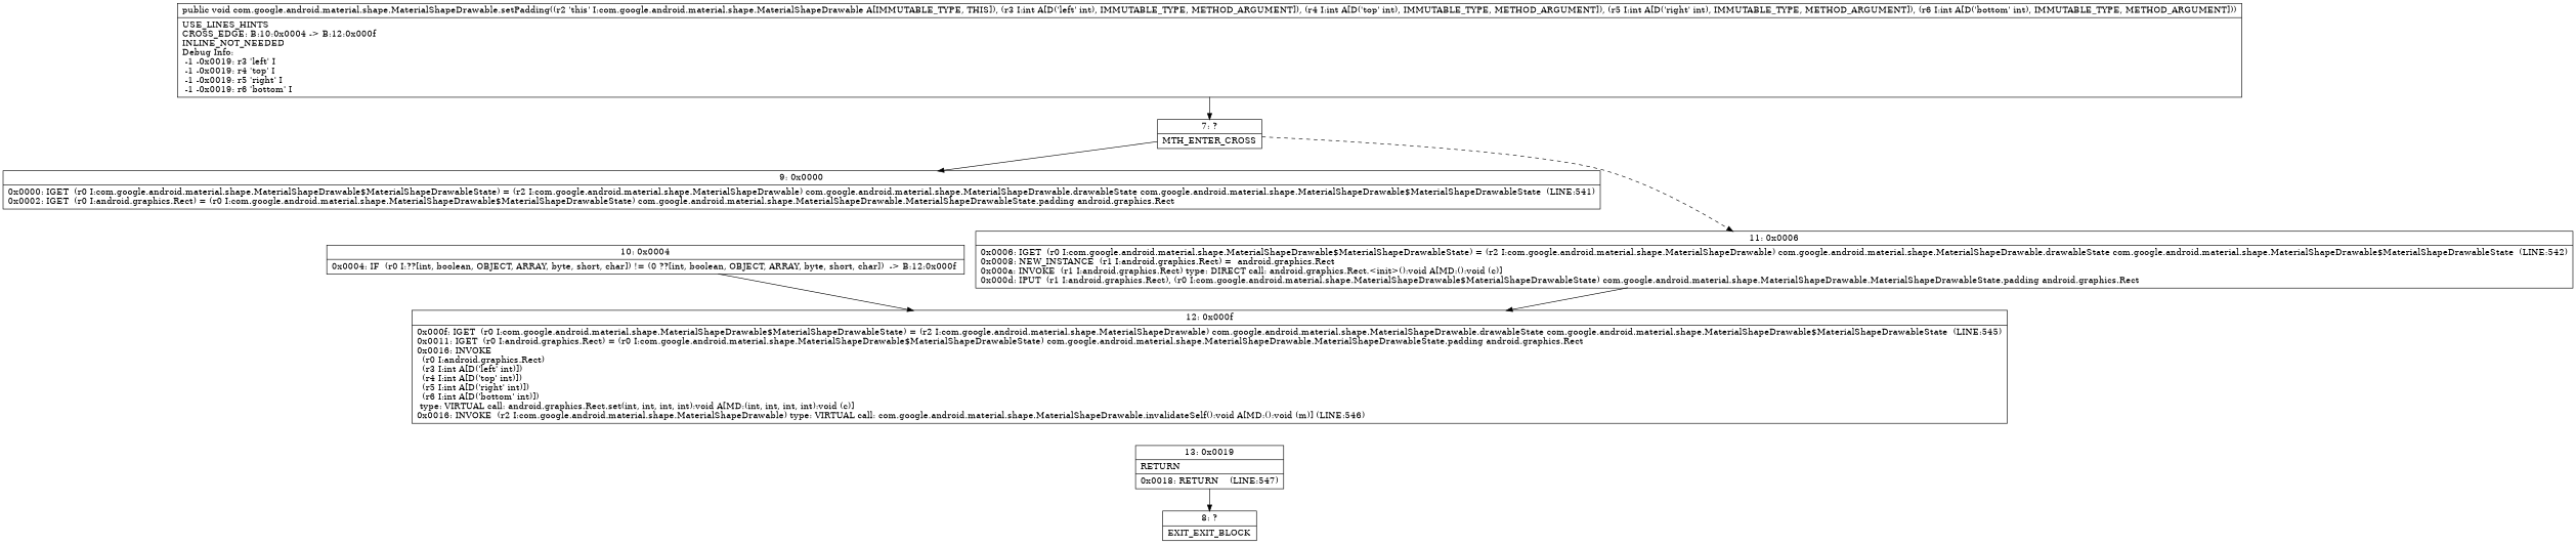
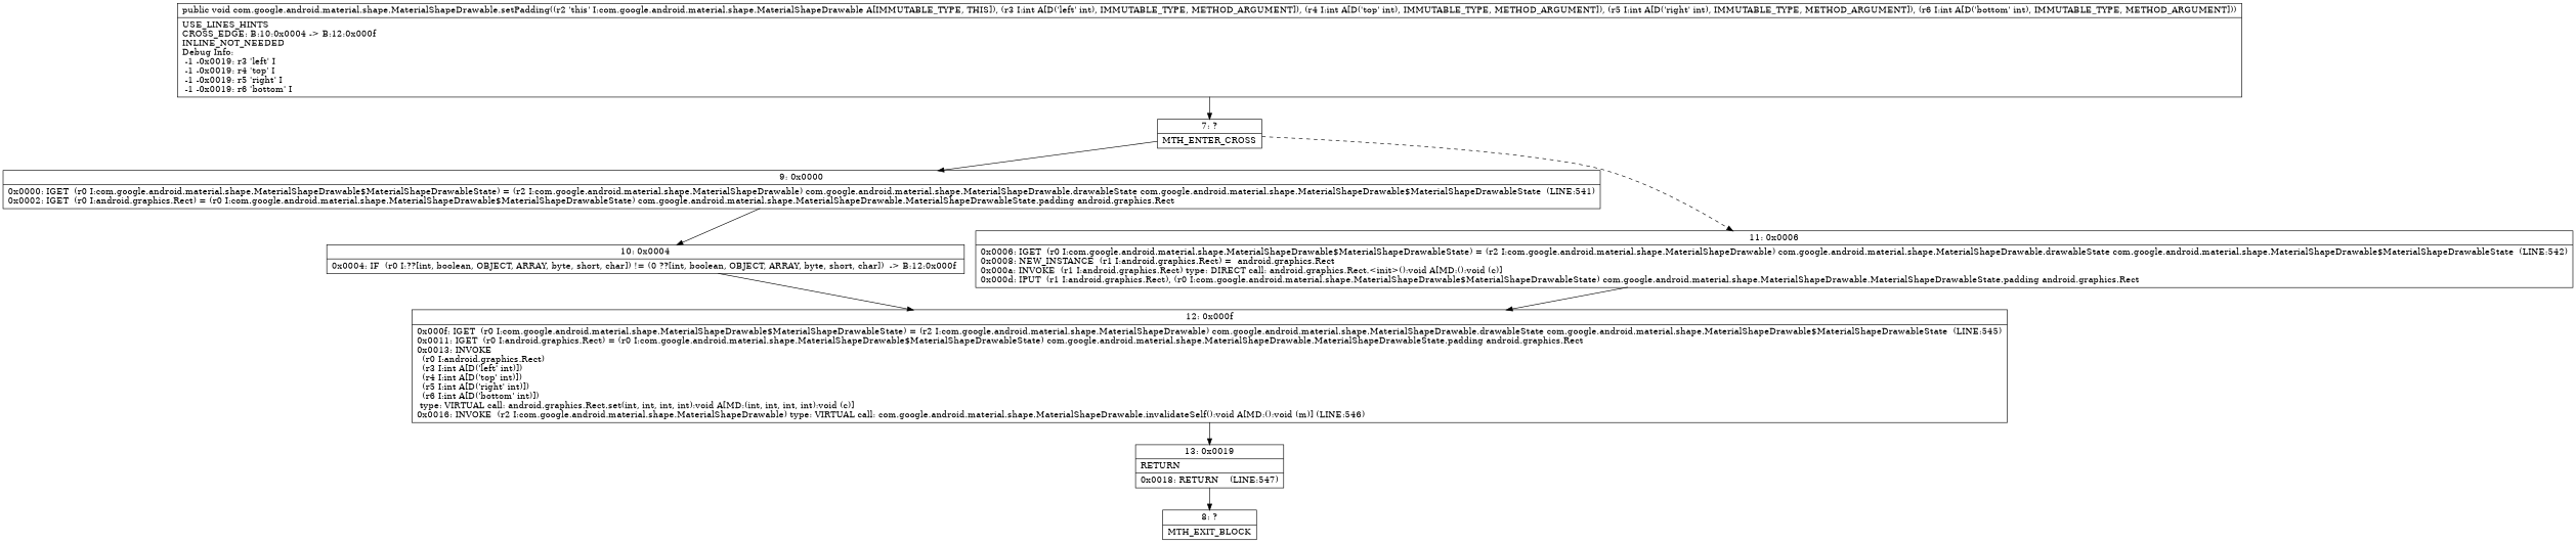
  digraph {
    node [shape=record]
    n1 [label="{7\:\ ?|MTH_ENTER_CROSS\l}"]
    n2 [label="{9\:\ 0x0000|0x0000: IGET  (r0 I:com.google.android.material.shape.MaterialShapeDrawable$MaterialShapeDrawableState) = (r2 I:com.google.android.material.shape.MaterialShapeDrawable) com.google.android.material.shape.MaterialShapeDrawable.drawableState com.google.android.material.shape.MaterialShapeDrawable$MaterialShapeDrawableState  (LINE:541)\l0x0002: IGET  (r0 I:android.graphics.Rect) = (r0 I:com.google.android.material.shape.MaterialShapeDrawable$MaterialShapeDrawableState) com.google.android.material.shape.MaterialShapeDrawable.MaterialShapeDrawableState.padding android.graphics.Rect \l}"]
    n3 [label="{11\:\ 0x0006|0x0006: IGET  (r0 I:com.google.android.material.shape.MaterialShapeDrawable$MaterialShapeDrawableState) = (r2 I:com.google.android.material.shape.MaterialShapeDrawable) com.google.android.material.shape.MaterialShapeDrawable.drawableState com.google.android.material.shape.MaterialShapeDrawable$MaterialShapeDrawableState  (LINE:542)\l0x0008: NEW_INSTANCE  (r1 I:android.graphics.Rect) =  android.graphics.Rect \l0x000a: INVOKE  (r1 I:android.graphics.Rect) type: DIRECT call: android.graphics.Rect.\<init\>():void A[MD:():void (c)]\l0x000d: IPUT  (r1 I:android.graphics.Rect), (r0 I:com.google.android.material.shape.MaterialShapeDrawable$MaterialShapeDrawableState) com.google.android.material.shape.MaterialShapeDrawable.MaterialShapeDrawableState.padding android.graphics.Rect \l}"]
    n4 [label="{10\:\ 0x0004|0x0004: IF  (r0 I:??[int, boolean, OBJECT, ARRAY, byte, short, char]) != (0 ??[int, boolean, OBJECT, ARRAY, byte, short, char])  \-\> B:12:0x000f \l}"]
-   n5 [label="{12\:\ 0x000f|0x000f: IGET  (r0 I:com.google.android.material.shape.MaterialShapeDrawable$MaterialShapeDrawableState) = (r2 I:com.google.android.material.shape.MaterialShapeDrawable) com.google.android.material.shape.MaterialShapeDrawable.drawableState com.google.android.material.shape.MaterialShapeDrawable$MaterialShapeDrawableState  (LINE:545)\l0x0011: IGET  (r0 I:android.graphics.Rect) = (r0 I:com.google.android.material.shape.MaterialShapeDrawable$MaterialShapeDrawableState) com.google.android.material.shape.MaterialShapeDrawable.MaterialShapeDrawableState.padding android.graphics.Rect \l0x0016: INVOKE  \l  (r0 I:android.graphics.Rect)\l  (r3 I:int A[D('left' int)])\l  (r4 I:int A[D('top' int)])\l  (r5 I:int A[D('right' int)])\l  (r6 I:int A[D('bottom' int)])\l type: VIRTUAL call: android.graphics.Rect.set(int, int, int, int):void A[MD:(int, int, int, int):void (c)]\l0x0016: INVOKE  (r2 I:com.google.android.material.shape.MaterialShapeDrawable) type: VIRTUAL call: com.google.android.material.shape.MaterialShapeDrawable.invalidateSelf():void A[MD:():void (m)] (LINE:546)\l}"]
+   n5 [label="{12\:\ 0x000f|0x000f: IGET  (r0 I:com.google.android.material.shape.MaterialShapeDrawable$MaterialShapeDrawableState) = (r2 I:com.google.android.material.shape.MaterialShapeDrawable) com.google.android.material.shape.MaterialShapeDrawable.drawableState com.google.android.material.shape.MaterialShapeDrawable$MaterialShapeDrawableState  (LINE:545)\l0x0011: IGET  (r0 I:android.graphics.Rect) = (r0 I:com.google.android.material.shape.MaterialShapeDrawable$MaterialShapeDrawableState) com.google.android.material.shape.MaterialShapeDrawable.MaterialShapeDrawableState.padding android.graphics.Rect \l0x0013: INVOKE  \l  (r0 I:android.graphics.Rect)\l  (r3 I:int A[D('left' int)])\l  (r4 I:int A[D('top' int)])\l  (r5 I:int A[D('right' int)])\l  (r6 I:int A[D('bottom' int)])\l type: VIRTUAL call: android.graphics.Rect.set(int, int, int, int):void A[MD:(int, int, int, int):void (c)]\l0x0016: INVOKE  (r2 I:com.google.android.material.shape.MaterialShapeDrawable) type: VIRTUAL call: com.google.android.material.shape.MaterialShapeDrawable.invalidateSelf():void A[MD:():void (m)] (LINE:546)\l}"]
    n6 [label="{13\:\ 0x0019|RETURN\l|0x0018: RETURN    (LINE:547)\l}"]
-   n7 [label="{8\:\ ?|EXIT_EXIT_BLOCK\l}"]
+   n7 [label="{8\:\ ?|MTH_EXIT_BLOCK\l}"]
    n8 [label="{public void com.google.android.material.shape.MaterialShapeDrawable.setPadding((r2 'this' I:com.google.android.material.shape.MaterialShapeDrawable A[IMMUTABLE_TYPE, THIS]), (r3 I:int A[D('left' int), IMMUTABLE_TYPE, METHOD_ARGUMENT]), (r4 I:int A[D('top' int), IMMUTABLE_TYPE, METHOD_ARGUMENT]), (r5 I:int A[D('right' int), IMMUTABLE_TYPE, METHOD_ARGUMENT]), (r6 I:int A[D('bottom' int), IMMUTABLE_TYPE, METHOD_ARGUMENT]))  | USE_LINES_HINTS\lCROSS_EDGE: B:10:0x0004 \-\> B:12:0x000f\lINLINE_NOT_NEEDED\lDebug Info:\l  \-1 \-0x0019: r3 'left' I\l  \-1 \-0x0019: r4 'top' I\l  \-1 \-0x0019: r5 'right' I\l  \-1 \-0x0019: r6 'bottom' I\l}"]
    n1 -> n2
    n1 -> n3 [style=dashed]
+   n2 -> n4
    n3 -> n5
    n4 -> n5
+   n5 -> n6
    n6 -> n7
    n8 -> n1
  }
